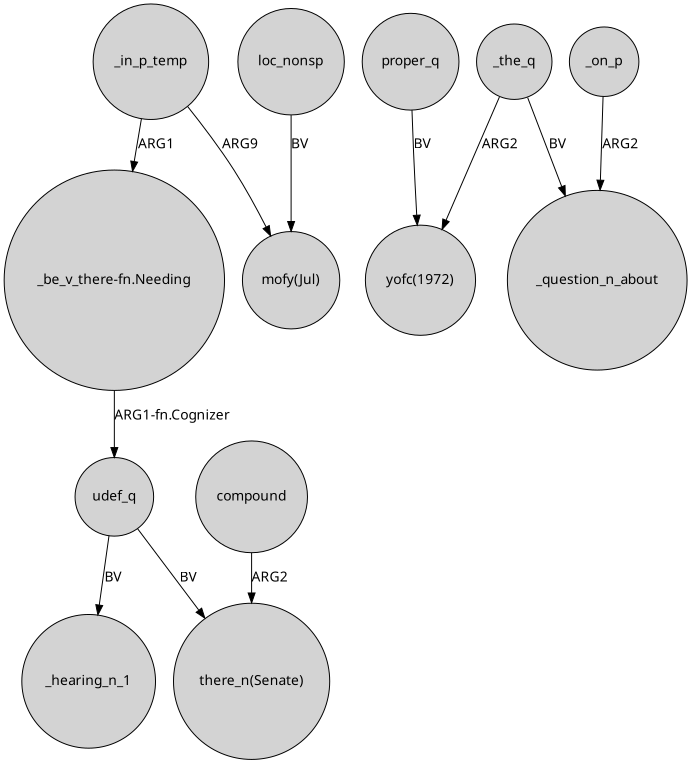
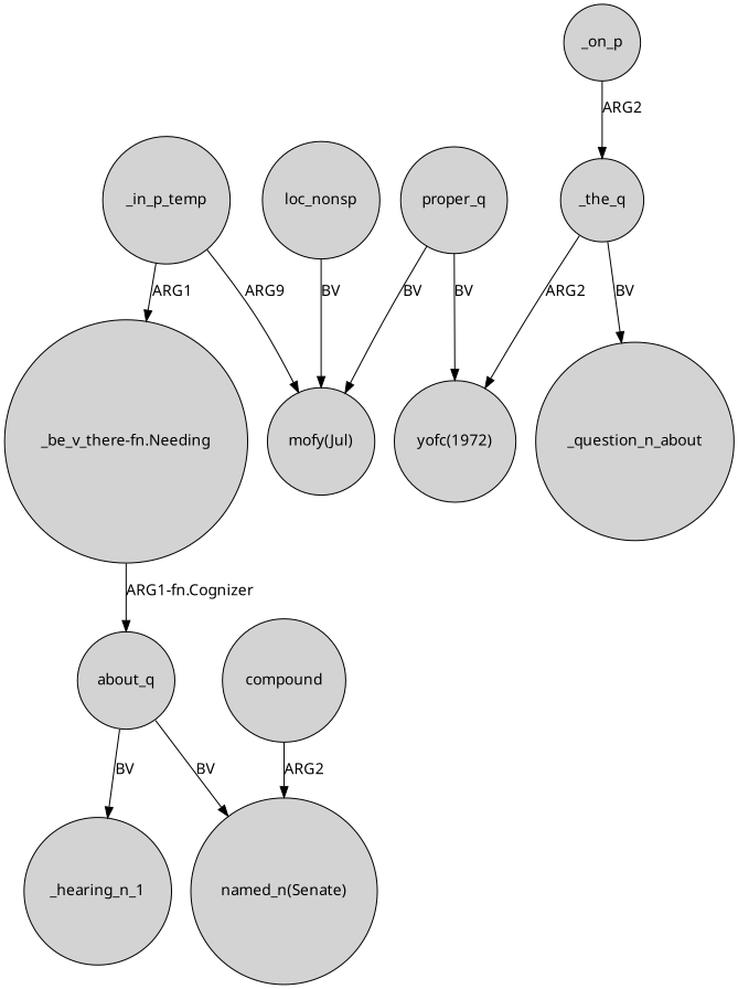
  digraph {
    fontname="Noto Sans"
    node [fontname="Noto Sans" shape=circle style=filled]
    edge [fontname="Noto Sans"]
    _in_p_temp
    "_be_v_there-fn.Needing"
    "mofy(Jul)"
-   udef_q
+   udef_q [label=about_q]
    proper_q
    "yofc(1972)"
    compound
-   "named_n(Senate)" [label="there_n(Senate)"]
+   "named_n(Senate)"
    loc_nonsp
    _hearing_n_1
    _on_p
    _question_n_about
    _the_q
    _in_p_temp -> "_be_v_there-fn.Needing" [label=ARG1]
    _in_p_temp -> "mofy(Jul)" [label=ARG9]
    "_be_v_there-fn.Needing" -> udef_q [label="ARG1-fn.Cognizer"]
    udef_q -> "named_n(Senate)" [label=BV]
    udef_q -> _hearing_n_1 [label=BV]
+   proper_q -> "mofy(Jul)" [label=BV]
    proper_q -> "yofc(1972)" [label=BV]
    compound -> "named_n(Senate)" [label=ARG2]
    loc_nonsp -> "mofy(Jul)" [label=BV]
-   _on_p -> _question_n_about [label=ARG2]
+   _on_p -> _the_q [label=ARG2]
    _the_q -> "yofc(1972)" [label=ARG2]
    _the_q -> _question_n_about [label=BV]
  }
